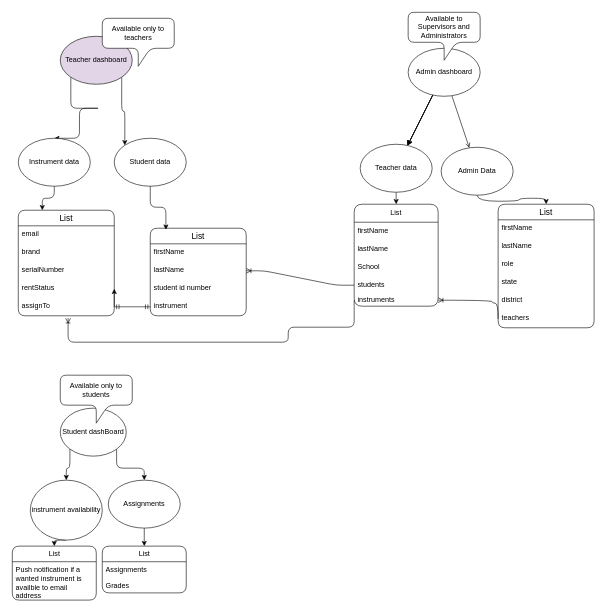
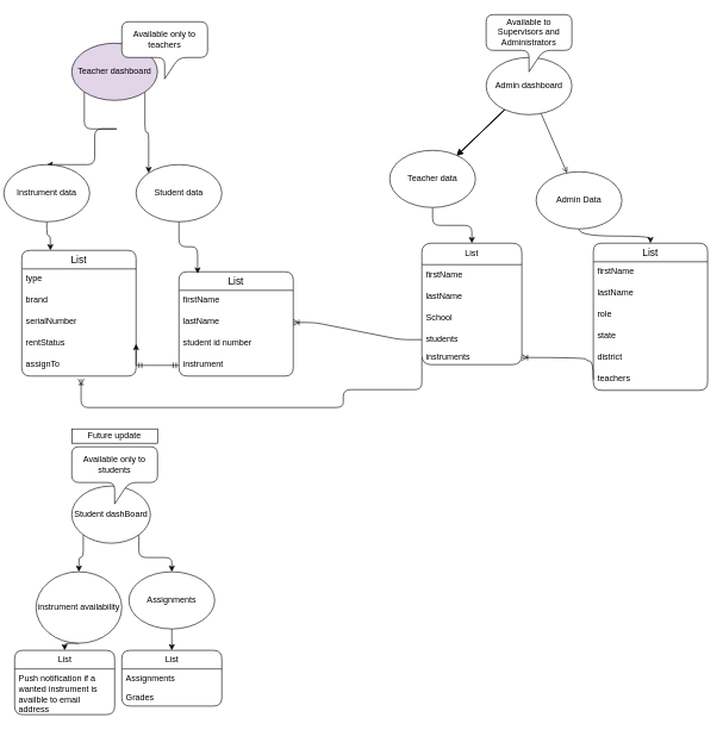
  <mxCell id="0" />
  <mxCell id="1" parent="0" />
  <mxCell id="2" style="edgeStyle=orthogonalEdgeStyle;rounded=1;orthogonalLoop=1;jettySize=auto;html=1;exitX=1;exitY=1;exitDx=0;exitDy=0;entryX=0;entryY=0;entryDx=0;entryDy=0;" parent="1" source="4" target="13" edge="1"><mxGeometry relative="1" as="geometry" /></mxCell>
  <mxCell id="3" style="edgeStyle=orthogonalEdgeStyle;rounded=1;orthogonalLoop=1;jettySize=auto;html=1;exitX=0;exitY=1;exitDx=0;exitDy=0;entryX=0.5;entryY=0;entryDx=0;entryDy=0;" parent="1" source="4" target="12" edge="1"><mxGeometry relative="1" as="geometry"><Array as="points"><mxPoint x="168" y="180" /><mxPoint x="132" y="180" /><mxPoint x="132" y="200" /></Array></mxGeometry></mxCell>
  <mxCell id="4" value="Teacher dashboard" style="ellipse;whiteSpace=wrap;html=1;rounded=1;fillColor=#e1d5e7;" parent="1" vertex="1"><mxGeometry x="100" y="60" width="120" height="80" as="geometry" /></mxCell>
  <mxCell id="5" value="" style="edgeStyle=none;rounded=1;html=1;" parent="1" source="10" target="47" edge="1"><mxGeometry relative="1" as="geometry" /></mxCell>
  <mxCell id="6" value="" style="edgeStyle=none;rounded=1;html=1;" parent="1" source="10" target="47" edge="1"><mxGeometry relative="1" as="geometry" /></mxCell>
  <mxCell id="7" value="" style="edgeStyle=none;rounded=1;html=1;" parent="1" source="10" target="47" edge="1"><mxGeometry relative="1" as="geometry" /></mxCell>
  <mxCell id="8" value="" style="edgeStyle=none;rounded=1;html=1;" parent="1" source="10" target="47" edge="1"><mxGeometry relative="1" as="geometry" /></mxCell>
  <mxCell id="9" value="" style="edgeStyle=none;rounded=1;html=1;endArrow=open;" parent="1" source="10" target="54" edge="1"><mxGeometry relative="1" as="geometry" /></mxCell>
  <mxCell id="10" value="Admin dashboard" style="ellipse;whiteSpace=wrap;html=1;rounded=1;" parent="1" vertex="1"><mxGeometry x="680" y="80" width="120" height="80" as="geometry" /></mxCell>
  <mxCell id="11" style="edgeStyle=orthogonalEdgeStyle;rounded=1;orthogonalLoop=1;jettySize=auto;html=1;exitX=0.5;exitY=1;exitDx=0;exitDy=0;entryX=0.25;entryY=0;entryDx=0;entryDy=0;" parent="1" source="12" target="26" edge="1"><mxGeometry relative="1" as="geometry" /></mxCell>
- <mxCell id="12" value="Instrument data" style="ellipse;whiteSpace=wrap;html=1;rounded=1;" parent="1" vertex="1"><mxGeometry y="230" width="120" height="80" as="geometry" x="30" /></mxCell>
+ <mxCell id="12" value="Instrument data" style="ellipse;whiteSpace=wrap;html=1;rounded=1;" parent="1" vertex="1"><mxGeometry x="5" y="230" width="120" height="80" as="geometry" /></mxCell>
  <mxCell id="13" value="Student data" style="ellipse;whiteSpace=wrap;html=1;rounded=1;" parent="1" vertex="1"><mxGeometry x="190" y="230" width="120" height="80" as="geometry" /></mxCell>
  <mxCell id="14" style="edgeStyle=orthogonalEdgeStyle;rounded=1;orthogonalLoop=1;jettySize=auto;html=1;exitX=0;exitY=1;exitDx=0;exitDy=0;entryX=0.5;entryY=0;entryDx=0;entryDy=0;" parent="1" source="16" target="18" edge="1"><mxGeometry relative="1" as="geometry" /></mxCell>
  <mxCell id="15" style="edgeStyle=orthogonalEdgeStyle;rounded=1;orthogonalLoop=1;jettySize=auto;html=1;exitX=1;exitY=1;exitDx=0;exitDy=0;entryX=0.5;entryY=0;entryDx=0;entryDy=0;" parent="1" source="16" target="19" edge="1"><mxGeometry relative="1" as="geometry" /></mxCell>
  <mxCell id="16" value="Student dashBoard" style="ellipse;whiteSpace=wrap;html=1;rounded=1;" parent="1" vertex="1"><mxGeometry x="100" y="680" width="110" height="80" as="geometry" /></mxCell>
  <mxCell id="17" style="edgeStyle=orthogonalEdgeStyle;rounded=1;orthogonalLoop=1;jettySize=auto;html=1;exitX=0.5;exitY=1;exitDx=0;exitDy=0;entryX=0.5;entryY=0;entryDx=0;entryDy=0;" parent="1" source="18" target="24" edge="1"><mxGeometry relative="1" as="geometry" /></mxCell>
  <mxCell id="18" value="instrument availability" style="ellipse;whiteSpace=wrap;html=1;rounded=1;" parent="1" vertex="1"><mxGeometry x="50" y="800" width="120" height="100" as="geometry" /></mxCell>
  <mxCell id="19" value="Assignments" style="ellipse;whiteSpace=wrap;html=1;rounded=1;" parent="1" vertex="1"><mxGeometry x="180" y="800" width="120" height="80" as="geometry" /></mxCell>
  <mxCell id="20" style="edgeStyle=orthogonalEdgeStyle;rounded=1;orthogonalLoop=1;jettySize=auto;html=1;exitX=0.5;exitY=1;exitDx=0;exitDy=0;entryX=0.5;entryY=0;entryDx=0;entryDy=0;" parent="1" source="19" target="21" edge="1"><mxGeometry relative="1" as="geometry"><mxPoint x="238.56" y="898.75" as="targetPoint" /></mxGeometry></mxCell>
  <mxCell id="21" value="List" style="swimlane;fontStyle=0;childLayout=stackLayout;horizontal=1;startSize=26;fillColor=none;horizontalStack=0;resizeParent=1;resizeParentMax=0;resizeLast=0;collapsible=1;marginBottom=0;html=1;rounded=1;" parent="1" vertex="1"><mxGeometry x="170" y="910" width="140" height="78" as="geometry" /></mxCell>
  <mxCell id="22" value="Assignments" style="text;strokeColor=none;fillColor=none;align=left;verticalAlign=top;spacingLeft=4;spacingRight=4;overflow=hidden;rotatable=0;points=[[0,0.5],[1,0.5]];portConstraint=eastwest;whiteSpace=wrap;html=1;rounded=1;" parent="21" vertex="1"><mxGeometry y="26" width="140" height="26" as="geometry" /></mxCell>
  <mxCell id="23" value="Grades" style="text;strokeColor=none;fillColor=none;align=left;verticalAlign=top;spacingLeft=4;spacingRight=4;overflow=hidden;rotatable=0;points=[[0,0.5],[1,0.5]];portConstraint=eastwest;whiteSpace=wrap;html=1;rounded=1;" parent="21" vertex="1"><mxGeometry y="52" width="140" height="26" as="geometry" /></mxCell>
  <mxCell id="24" value="List" style="swimlane;fontStyle=0;childLayout=stackLayout;horizontal=1;startSize=26;fillColor=none;horizontalStack=0;resizeParent=1;resizeParentMax=0;resizeLast=0;collapsible=1;marginBottom=0;html=1;rounded=1;" parent="1" vertex="1"><mxGeometry x="20" y="910" width="140" height="90" as="geometry" /></mxCell>
  <mxCell id="25" value="Push notification if a wanted instrument is availble to email address" style="text;strokeColor=none;fillColor=none;align=left;verticalAlign=top;spacingLeft=4;spacingRight=4;overflow=hidden;rotatable=0;points=[[0,0.5],[1,0.5]];portConstraint=eastwest;whiteSpace=wrap;html=1;rounded=1;" parent="24" vertex="1"><mxGeometry y="26" width="140" height="64" as="geometry" /></mxCell>
  <mxCell id="26" value="List" style="swimlane;fontStyle=0;childLayout=stackLayout;horizontal=1;startSize=26;horizontalStack=0;resizeParent=1;resizeParentMax=0;resizeLast=0;collapsible=1;marginBottom=0;align=center;fontSize=14;rounded=1;shadow=0;glass=0;" parent="1" vertex="1"><mxGeometry y="350" width="160" height="176" as="geometry" x="30" /></mxCell>
- <mxCell id="27" value="email" style="text;strokeColor=none;fillColor=none;spacingLeft=4;spacingRight=4;overflow=hidden;rotatable=0;points=[[0,0.5],[1,0.5]];portConstraint=eastwest;fontSize=12;whiteSpace=wrap;html=1;rounded=1;" parent="26" vertex="1"><mxGeometry y="26" width="160" height="30" as="geometry" /></mxCell>
+ <mxCell id="27" value="type" style="text;strokeColor=none;fillColor=none;spacingLeft=4;spacingRight=4;overflow=hidden;rotatable=0;points=[[0,0.5],[1,0.5]];portConstraint=eastwest;fontSize=12;whiteSpace=wrap;html=1;rounded=1;" parent="26" vertex="1"><mxGeometry y="26" width="160" height="30" as="geometry" /></mxCell>
  <mxCell id="28" value="brand" style="text;strokeColor=none;fillColor=none;spacingLeft=4;spacingRight=4;overflow=hidden;rotatable=0;points=[[0,0.5],[1,0.5]];portConstraint=eastwest;fontSize=12;whiteSpace=wrap;html=1;rounded=1;" parent="26" vertex="1"><mxGeometry y="56" width="160" height="30" as="geometry" /></mxCell>
  <mxCell id="29" value="serialNumber" style="text;strokeColor=none;fillColor=none;spacingLeft=4;spacingRight=4;overflow=hidden;rotatable=0;points=[[0,0.5],[1,0.5]];portConstraint=eastwest;fontSize=12;whiteSpace=wrap;html=1;rounded=1;" parent="26" vertex="1"><mxGeometry y="86" width="160" height="30" as="geometry" /></mxCell>
  <mxCell id="30" value="rentStatus" style="text;strokeColor=none;fillColor=none;spacingLeft=4;spacingRight=4;overflow=hidden;rotatable=0;points=[[0,0.5],[1,0.5]];portConstraint=eastwest;fontSize=12;whiteSpace=wrap;html=1;rounded=1;" parent="26" vertex="1"><mxGeometry y="116" width="160" height="30" as="geometry" /></mxCell>
  <mxCell id="31" value="assignTo" style="text;strokeColor=none;fillColor=none;spacingLeft=4;spacingRight=4;overflow=hidden;rotatable=0;points=[[0,0.5],[1,0.5]];portConstraint=eastwest;fontSize=12;whiteSpace=wrap;html=1;rounded=1;" parent="26" vertex="1"><mxGeometry y="146" width="160" height="30" as="geometry" /></mxCell>
  <mxCell id="32" value="List" style="swimlane;fontStyle=0;childLayout=stackLayout;horizontal=1;startSize=26;horizontalStack=0;resizeParent=1;resizeParentMax=0;resizeLast=0;collapsible=1;marginBottom=0;align=center;fontSize=14;rounded=1;" parent="1" vertex="1"><mxGeometry x="250" y="380" width="160" height="146" as="geometry" /></mxCell>
  <mxCell id="33" value="firstName" style="text;strokeColor=none;fillColor=none;spacingLeft=4;spacingRight=4;overflow=hidden;rotatable=0;points=[[0,0.5],[1,0.5]];portConstraint=eastwest;fontSize=12;whiteSpace=wrap;html=1;rounded=1;" parent="32" vertex="1"><mxGeometry y="26" width="160" height="30" as="geometry" /></mxCell>
  <mxCell id="34" value="lastName" style="text;strokeColor=none;fillColor=none;spacingLeft=4;spacingRight=4;overflow=hidden;rotatable=0;points=[[0,0.5],[1,0.5]];portConstraint=eastwest;fontSize=12;whiteSpace=wrap;html=1;rounded=1;" parent="32" vertex="1"><mxGeometry y="56" width="160" height="30" as="geometry" /></mxCell>
  <mxCell id="35" value="student id number" style="text;strokeColor=none;fillColor=none;spacingLeft=4;spacingRight=4;overflow=hidden;rotatable=0;points=[[0,0.5],[1,0.5]];portConstraint=eastwest;fontSize=12;whiteSpace=wrap;html=1;rounded=1;" parent="32" vertex="1"><mxGeometry y="86" width="160" height="30" as="geometry" /></mxCell>
  <mxCell id="36" value="instrument" style="text;strokeColor=none;fillColor=none;spacingLeft=4;spacingRight=4;overflow=hidden;rotatable=0;points=[[0,0.5],[1,0.5]];portConstraint=eastwest;fontSize=12;whiteSpace=wrap;html=1;rounded=1;" parent="32" vertex="1"><mxGeometry y="116" width="160" height="30" as="geometry" /></mxCell>
  <mxCell id="37" style="edgeStyle=orthogonalEdgeStyle;rounded=1;orthogonalLoop=1;jettySize=auto;html=1;exitX=1;exitY=0.5;exitDx=0;exitDy=0;" parent="1" source="31" edge="1"><mxGeometry relative="1" as="geometry"><mxPoint x="190" y="481" as="targetPoint" /></mxGeometry></mxCell>
  <mxCell id="38" value="" style="edgeStyle=entityRelationEdgeStyle;fontSize=12;html=1;endArrow=ERmandOne;startArrow=ERmandOne;rounded=1;entryX=0;entryY=0.5;entryDx=0;entryDy=0;" parent="1" source="31" target="36" edge="1"><mxGeometry width="100" height="100" relative="1" as="geometry"><mxPoint x="180" y="480" as="sourcePoint" /><mxPoint x="280" y="380" as="targetPoint" /></mxGeometry></mxCell>
  <mxCell id="39" style="edgeStyle=orthogonalEdgeStyle;rounded=1;orthogonalLoop=1;jettySize=auto;html=1;exitX=0.5;exitY=1;exitDx=0;exitDy=0;entryX=0.163;entryY=0.017;entryDx=0;entryDy=0;entryPerimeter=0;" parent="1" source="13" target="32" edge="1"><mxGeometry relative="1" as="geometry" /></mxCell>
  <mxCell id="40" value="List" style="swimlane;fontStyle=0;childLayout=stackLayout;horizontal=1;startSize=30;horizontalStack=0;resizeParent=1;resizeParentMax=0;resizeLast=0;collapsible=1;marginBottom=0;whiteSpace=wrap;html=1;rounded=1;" parent="1" vertex="1"><mxGeometry x="590" y="340" width="140" height="170" as="geometry" /></mxCell>
  <mxCell id="41" value="firstName" style="text;strokeColor=none;fillColor=none;align=left;verticalAlign=middle;spacingLeft=4;spacingRight=4;overflow=hidden;points=[[0,0.5],[1,0.5]];portConstraint=eastwest;rotatable=0;whiteSpace=wrap;html=1;rounded=1;" parent="40" vertex="1"><mxGeometry y="30" width="140" height="30" as="geometry" /></mxCell>
  <mxCell id="42" value="lastName" style="text;strokeColor=none;fillColor=none;align=left;verticalAlign=middle;spacingLeft=4;spacingRight=4;overflow=hidden;points=[[0,0.5],[1,0.5]];portConstraint=eastwest;rotatable=0;whiteSpace=wrap;html=1;rounded=1;" parent="40" vertex="1"><mxGeometry y="60" width="140" height="30" as="geometry" /></mxCell>
  <mxCell id="43" value="School" style="text;strokeColor=none;fillColor=none;align=left;verticalAlign=middle;spacingLeft=4;spacingRight=4;overflow=hidden;points=[[0,0.5],[1,0.5]];portConstraint=eastwest;rotatable=0;whiteSpace=wrap;html=1;rounded=1;" parent="40" vertex="1"><mxGeometry y="90" width="140" height="30" as="geometry" /></mxCell>
  <mxCell id="44" value="students" style="text;strokeColor=none;fillColor=none;align=left;verticalAlign=middle;spacingLeft=4;spacingRight=4;overflow=hidden;points=[[0,0.5],[1,0.5]];portConstraint=eastwest;rotatable=0;whiteSpace=wrap;html=1;rounded=1;" parent="40" vertex="1"><mxGeometry y="120" width="140" height="30" as="geometry" /></mxCell>
  <mxCell id="45" value="instruments" style="text;strokeColor=none;fillColor=none;align=left;verticalAlign=middle;spacingLeft=4;spacingRight=4;overflow=hidden;points=[[0,0.5],[1,0.5]];portConstraint=eastwest;rotatable=0;whiteSpace=wrap;html=1;rounded=1;" parent="40" vertex="1"><mxGeometry y="150" width="140" height="20" as="geometry" /></mxCell>
  <mxCell id="46" style="edgeStyle=orthogonalEdgeStyle;html=1;rounded=1;" parent="1" source="47" target="40" edge="1"><mxGeometry relative="1" as="geometry" /></mxCell>
- <mxCell id="47" value="Teacher data" style="ellipse;whiteSpace=wrap;html=1;rounded=1;" parent="1" vertex="1"><mxGeometry x="600" y="240" width="120" height="80" as="geometry" /></mxCell>
+ <mxCell id="47" value="Teacher data" style="ellipse;whiteSpace=wrap;html=1;rounded=1;" parent="1" vertex="1"><mxGeometry x="545" y="210" width="120" height="80" as="geometry" /></mxCell>
  <mxCell id="48" value="" style="edgeStyle=entityRelationEdgeStyle;fontSize=12;html=1;endArrow=ERoneToMany;entryX=1;entryY=0.5;entryDx=0;entryDy=0;rounded=1;" parent="1" source="44" target="34" edge="1"><mxGeometry width="100" height="100" relative="1" as="geometry"><mxPoint x="550" y="320" as="sourcePoint" /><mxPoint x="450" y="420" as="targetPoint" /></mxGeometry></mxCell>
  <mxCell id="49" value="" style="edgeStyle=orthogonalEdgeStyle;fontSize=12;html=1;endArrow=ERoneToMany;entryX=0.519;entryY=1.133;entryDx=0;entryDy=0;exitX=0;exitY=0.5;exitDx=0;exitDy=0;entryPerimeter=0;rounded=1;" parent="1" source="45" target="31" edge="1"><mxGeometry width="100" height="100" relative="1" as="geometry"><mxPoint x="360" y="540" as="sourcePoint" /><mxPoint x="190" y="566" as="targetPoint" /><Array as="points"><mxPoint x="480" y="545" /><mxPoint x="480" y="570" /><mxPoint x="113" y="570" /></Array></mxGeometry></mxCell>
  <mxCell id="50" value="Available to Supervisors and Administrators" style="shape=callout;whiteSpace=wrap;html=1;perimeter=calloutPerimeter;rounded=1;" parent="1" vertex="1"><mxGeometry x="680" y="20" width="120" height="80" as="geometry" /></mxCell>
  <mxCell id="51" value="Available only to teachers" style="shape=callout;whiteSpace=wrap;html=1;perimeter=calloutPerimeter;rounded=1;" parent="1" vertex="1"><mxGeometry x="170" y="30" width="120" height="80" as="geometry" /></mxCell>
  <mxCell id="52" value="Available only to students" style="shape=callout;whiteSpace=wrap;html=1;perimeter=calloutPerimeter;rounded=1;" parent="1" vertex="1"><mxGeometry x="100" y="625" width="120" height="80" as="geometry" /></mxCell>
  <mxCell id="53" value="" style="edgeStyle=orthogonalEdgeStyle;curved=1;rounded=1;html=1;entryX=0.5;entryY=0;entryDx=0;entryDy=0;" parent="1" source="54" target="55" edge="1"><mxGeometry relative="1" as="geometry"><mxPoint x="950" y="280" as="targetPoint" /></mxGeometry></mxCell>
- <mxCell id="54" value="Admin Data" style="ellipse;whiteSpace=wrap;html=1;rounded=1;" parent="1" vertex="1"><mxGeometry x="735" y="245" width="120" height="80" as="geometry" /></mxCell>
+ <mxCell id="54" value="Admin Data" style="ellipse;whiteSpace=wrap;html=1;rounded=1;" parent="1" vertex="1"><mxGeometry x="750" y="240" width="120" height="80" as="geometry" /></mxCell>
  <mxCell id="55" value="List" style="swimlane;fontStyle=0;childLayout=stackLayout;horizontal=1;startSize=26;horizontalStack=0;resizeParent=1;resizeParentMax=0;resizeLast=0;collapsible=1;marginBottom=0;align=center;fontSize=14;rounded=1;" parent="1" vertex="1"><mxGeometry x="830" y="340" width="160" height="206" as="geometry" /></mxCell>
  <mxCell id="56" value="firstName   " style="text;strokeColor=none;fillColor=none;spacingLeft=4;spacingRight=4;overflow=hidden;rotatable=0;points=[[0,0.5],[1,0.5]];portConstraint=eastwest;fontSize=12;rounded=1;" parent="55" vertex="1"><mxGeometry y="26" width="160" height="30" as="geometry" /></mxCell>
  <mxCell id="57" value="lastName" style="text;strokeColor=none;fillColor=none;spacingLeft=4;spacingRight=4;overflow=hidden;rotatable=0;points=[[0,0.5],[1,0.5]];portConstraint=eastwest;fontSize=12;rounded=1;" parent="55" vertex="1"><mxGeometry y="56" width="160" height="30" as="geometry" /></mxCell>
  <mxCell id="58" value="role" style="text;strokeColor=none;fillColor=none;spacingLeft=4;spacingRight=4;overflow=hidden;rotatable=0;points=[[0,0.5],[1,0.5]];portConstraint=eastwest;fontSize=12;rounded=1;" parent="55" vertex="1"><mxGeometry y="86" width="160" height="30" as="geometry" /></mxCell>
  <mxCell id="59" value="state" style="text;strokeColor=none;fillColor=none;spacingLeft=4;spacingRight=4;overflow=hidden;rotatable=0;points=[[0,0.5],[1,0.5]];portConstraint=eastwest;fontSize=12;rounded=1;" parent="55" vertex="1"><mxGeometry y="116" width="160" height="30" as="geometry" /></mxCell>
  <mxCell id="60" value="district" style="text;strokeColor=none;fillColor=none;spacingLeft=4;spacingRight=4;overflow=hidden;rotatable=0;points=[[0,0.5],[1,0.5]];portConstraint=eastwest;fontSize=12;rounded=1;" parent="55" vertex="1"><mxGeometry y="146" width="160" height="30" as="geometry" /></mxCell>
  <mxCell id="61" value="teachers" style="text;strokeColor=none;fillColor=none;spacingLeft=4;spacingRight=4;overflow=hidden;rotatable=0;points=[[0,0.5],[1,0.5]];portConstraint=eastwest;fontSize=12;rounded=1;" parent="55" vertex="1"><mxGeometry y="176" width="160" height="30" as="geometry" /></mxCell>
  <mxCell id="62" value="" style="edgeStyle=orthogonalEdgeStyle;fontSize=12;html=1;endArrow=ERoneToMany;rounded=1;curved=1;entryX=1;entryY=0.5;entryDx=0;entryDy=0;exitX=0;exitY=0.5;exitDx=0;exitDy=0;" parent="1" source="61" target="45" edge="1"><mxGeometry width="100" height="100" relative="1" as="geometry"><mxPoint x="870" y="574" as="sourcePoint" /><mxPoint x="660" y="522" as="targetPoint" /><Array as="points"><mxPoint x="820" y="505" /><mxPoint x="820" y="500" /></Array></mxGeometry></mxCell>
+ <mxCell id="63" value="Future update" style="rounded=0;whiteSpace=wrap;html=1;" parent="1" vertex="1"><mxGeometry x="100" y="600" width="120" height="20" as="geometry" /></mxCell>
